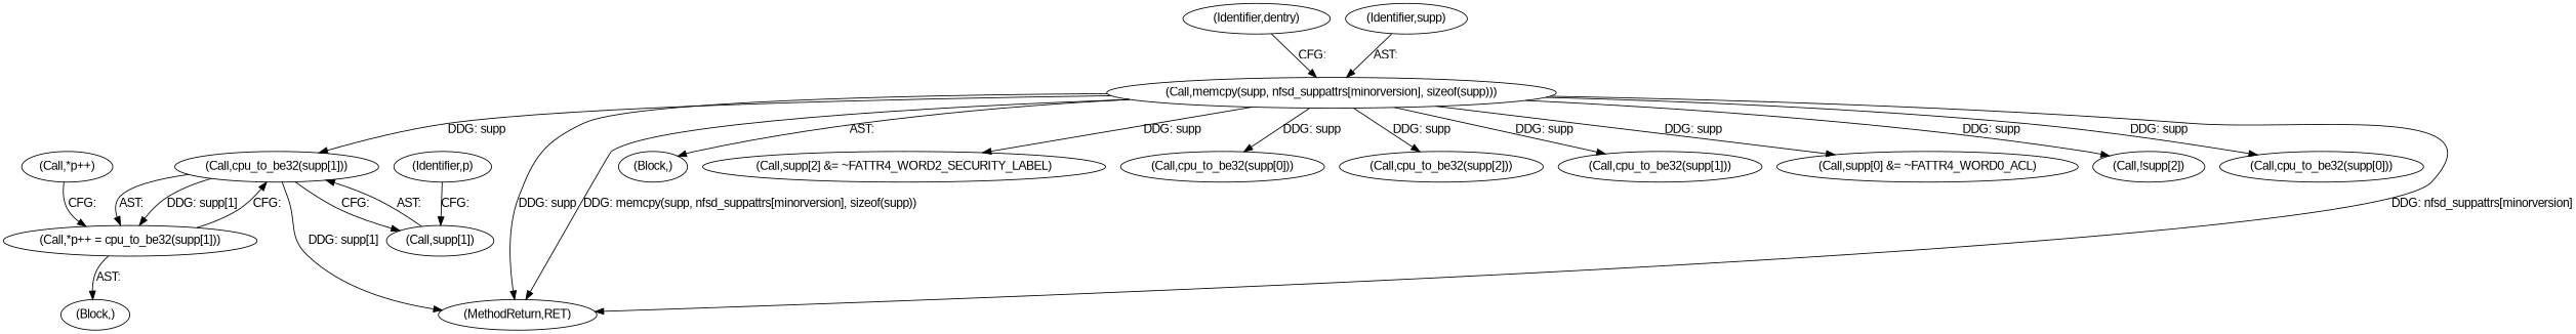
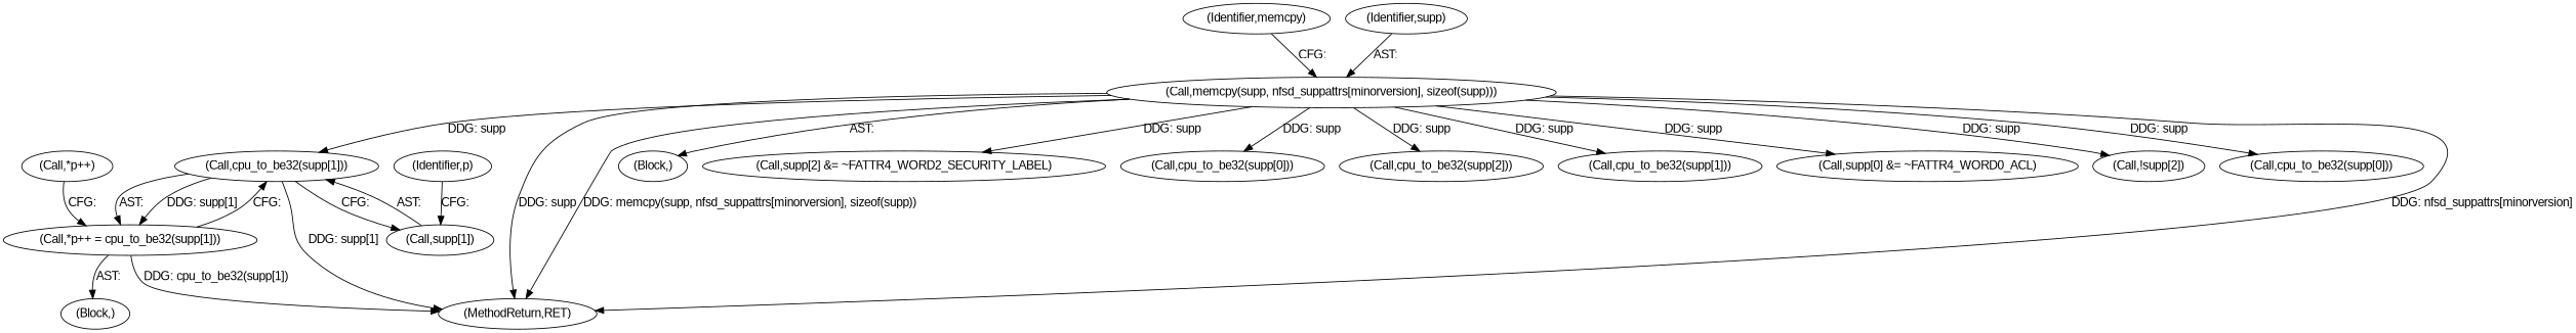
  digraph {
    fontname="Liberation Sans"
    node [fontname="Liberation Sans"]
    edge [fontname="Liberation Sans"]
    n1 [label="(Call,cpu_to_be32(supp[1]))"]
    n2 [label="(Call,*p++ = cpu_to_be32(supp[1]))"]
    n3 [label="(Call,supp[1])"]
    n4 [label="(MethodReturn,RET)"]
    n5 [label="(Block,)"]
    n6 [label="(Call,memcpy(supp, nfsd_suppattrs[minorversion], sizeof(supp)))"]
    n7 [label="(Block,)"]
    n8 [label="(Call,supp[2] &= ~FATTR4_WORD2_SECURITY_LABEL)"]
    n9 [label="(Call,cpu_to_be32(supp[0]))"]
    n10 [label="(Call,cpu_to_be32(supp[2]))"]
    n11 [label="(Call,cpu_to_be32(supp[1]))"]
    n12 [label="(Call,supp[0] &= ~FATTR4_WORD0_ACL)"]
    n13 [label="(Call,!supp[2])"]
    n14 [label="(Call,cpu_to_be32(supp[0]))"]
-   n15 [label="(Identifier,dentry)"]
+   n15 [label="(Identifier,memcpy)"]
    n16 [label="(Identifier,supp)"]
    n17 [label="(Identifier,p)"]
    n18 [label="(Call,*p++)"]
    n1 -> n2 [label="AST: "]
    n1 -> n2 [label="DDG: supp[1]"]
    n1 -> n3 [label="CFG: "]
    n1 -> n4 [label="DDG: supp[1]"]
    n2 -> n1 [label="CFG: "]
+   n2 -> n4 [label="DDG: cpu_to_be32(supp[1])"]
    n2 -> n5 [label="AST: "]
    n3 -> n1 [label="AST: "]
    n6 -> n1 [label="DDG: supp"]
    n6 -> n4 [label="DDG: nfsd_suppattrs[minorversion]"]
    n6 -> n4 [label="DDG: supp"]
    n6 -> n4 [label="DDG: memcpy(supp, nfsd_suppattrs[minorversion], sizeof(supp))"]
    n6 -> n7 [label="AST: "]
    n6 -> n8 [label="DDG: supp"]
    n6 -> n9 [label="DDG: supp"]
    n6 -> n10 [label="DDG: supp"]
    n6 -> n11 [label="DDG: supp"]
    n6 -> n12 [label="DDG: supp"]
    n6 -> n13 [label="DDG: supp"]
    n6 -> n14 [label="DDG: supp"]
    n15 -> n6 [label="CFG: "]
    n16 -> n6 [label="AST: "]
    n17 -> n3 [label="CFG: "]
    n18 -> n2 [label="CFG: "]
  }
